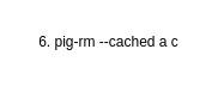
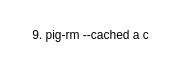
  <mxCell id="0" />
  <mxCell id="1" parent="0" />
- <mxCell id="2" value="6. pig-rm --cached a c" style="text;html=1;align=center;verticalAlign=middle;resizable=0;points=[];autosize=1;strokeColor=none;fillColor=none;" vertex="1" parent="1"><mxGeometry x="20" y="20" width="140" height="30" as="geometry" /></mxCell>
+ <mxCell id="2" value="9. pig-rm --cached a c" style="text;html=1;align=center;verticalAlign=middle;resizable=0;points=[];autosize=1;strokeColor=none;fillColor=none;" vertex="1" parent="1"><mxGeometry x="20" y="20" width="140" height="30" as="geometry" /></mxCell>
